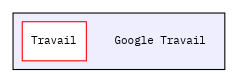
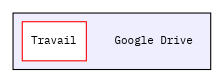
  digraph {
    compound=true
    fontname="IBM Plex Mono"
    node [fontname="IBM Plex Mono" fontsize=10]
-   n1 [label="Google Travail" shape=plaintext]
+   n1 [label="Google Drive" shape=plaintext]
    n2 [color=red fillcolor=white label=Travail shape=box style=filled]
    subgraph cluster_1 {
      bgcolor="#eeeeff"
      pencolor=black
      n1
      n2
    }
  }
